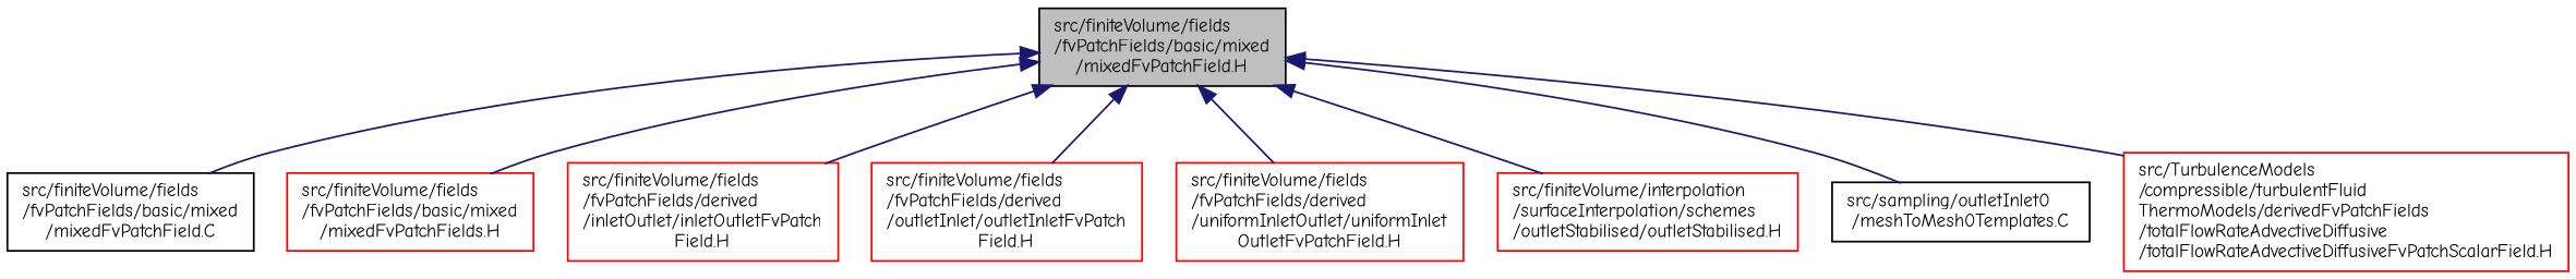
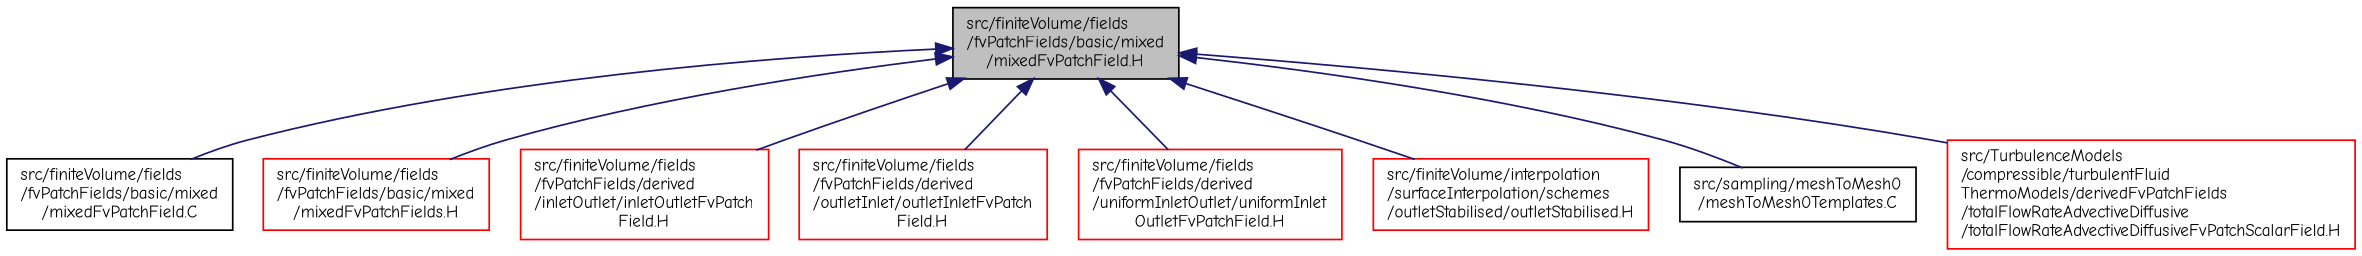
  digraph {
    fontname="Comic Neue"
    node [color=red fontname="Comic Neue" fontsize=10 shape=record]
    edge [color=midnightblue dir=back fontname="Comic Neue" fontsize=10 labelfontname=Helvetica labelfontsize=10 style=solid]
    n1 [color=black fillcolor=grey75 fontcolor=black height=0.2 label="src/finiteVolume/fields\l/fvPatchFields/basic/mixed\l/mixedFvPatchField.H" style=filled width=0.4]
    n2 [color=black height=0.2 label="src/finiteVolume/fields\l/fvPatchFields/basic/mixed\l/mixedFvPatchField.C" width=0.4]
    n3 [height=0.2 label="src/finiteVolume/fields\l/fvPatchFields/basic/mixed\l/mixedFvPatchFields.H" width=0.4]
    n4 [height=0.2 label="src/finiteVolume/fields\l/fvPatchFields/derived\l/inletOutlet/inletOutletFvPatch\lField.H" width=0.4]
    n5 [height=0.2 label="src/finiteVolume/fields\l/fvPatchFields/derived\l/outletInlet/outletInletFvPatch\lField.H" width=0.4]
    n6 [height=0.2 label="src/finiteVolume/fields\l/fvPatchFields/derived\l/uniformInletOutlet/uniformInlet\lOutletFvPatchField.H" width=0.4]
    n7 [height=0.2 label="src/finiteVolume/interpolation\l/surfaceInterpolation/schemes\l/outletStabilised/outletStabilised.H" width=0.4]
-   n8 [color=black height=0.2 label="src/sampling/outletInlet0\l/meshToMesh0Templates.C" width=0.4]
+   n8 [color=black height=0.2 label="src/sampling/meshToMesh0\l/meshToMesh0Templates.C" width=0.4]
    n9 [height=0.2 label="src/TurbulenceModels\l/compressible/turbulentFluid\lThermoModels/derivedFvPatchFields\l/totalFlowRateAdvectiveDiffusive\l/totalFlowRateAdvectiveDiffusiveFvPatchScalarField.H" width=0.4]
    n1 -> n2
    n1 -> n3
    n1 -> n4
    n1 -> n5
    n1 -> n6
    n1 -> n7
    n1 -> n8
    n1 -> n9
  }
